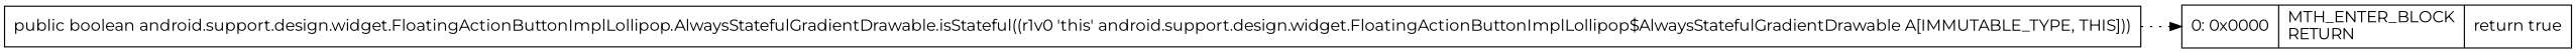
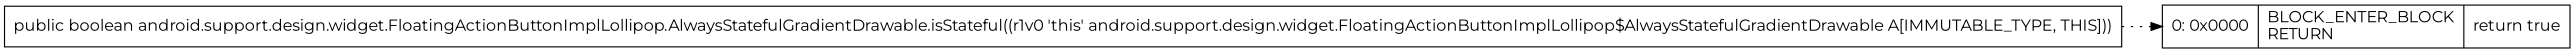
  digraph {
    rankdir=LR
    fontname=Montserrat
    node [shape=record fontname=Montserrat]
-   n1 [label="{0\:\ 0x0000|MTH_ENTER_BLOCK\lRETURN\l|return true\l}"]
+   n1 [label="{0\:\ 0x0000|BLOCK_ENTER_BLOCK\lRETURN\l|return true\l}"]
    n2 [label="{public boolean android.support.design.widget.FloatingActionButtonImplLollipop.AlwaysStatefulGradientDrawable.isStateful((r1v0 'this' android.support.design.widget.FloatingActionButtonImplLollipop$AlwaysStatefulGradientDrawable A[IMMUTABLE_TYPE, THIS])) }"]
    n2 -> n1 [style=dotted fontname=Montserrat]
  }
